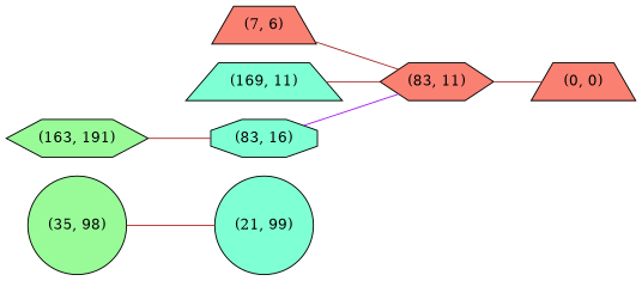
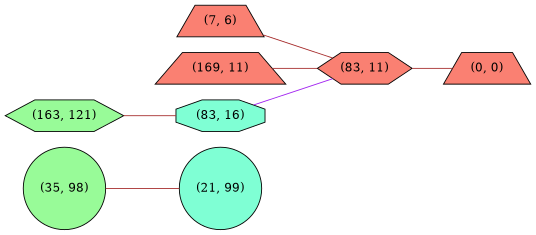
  graph {
    fontname="DejaVu Serif"
    rankdir=LR
    node [fillcolor=aquamarine fontname="DejaVu Serif" shape=trapezium style=filled]
    edge [color=brown fontname="DejaVu Serif" weight=1]
    "(35, 98)" [fillcolor=palegreen shape=circle]
    "(21, 99)" [shape=circle]
    "(83, 16)" [shape=octagon]
    "(83, 11)" [fillcolor=salmon shape=hexagon]
-   "(163, 121)" [fillcolor=palegreen shape=hexagon label="(163, 191)"]
+   "(163, 121)" [fillcolor=palegreen shape=hexagon]
    "(0, 0)" [fillcolor=salmon]
    "(7, 6)" [fillcolor=salmon]
-   "(169, 11)"
+   "(169, 11)" [fillcolor=salmon]
    "(35, 98)" -- "(21, 99)"
    "(83, 16)" -- "(83, 11)" [color=purple]
    "(83, 11)" -- "(0, 0)" [weight=4]
    "(163, 121)" -- "(83, 16)"
    "(7, 6)" -- "(83, 11)"
    "(169, 11)" -- "(83, 11)"
  }
